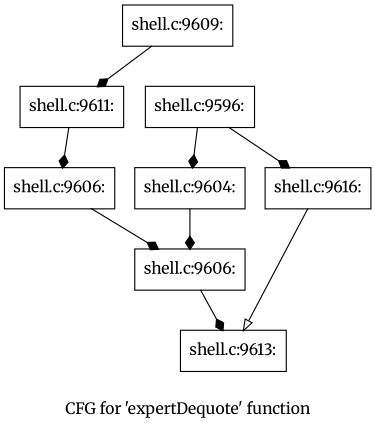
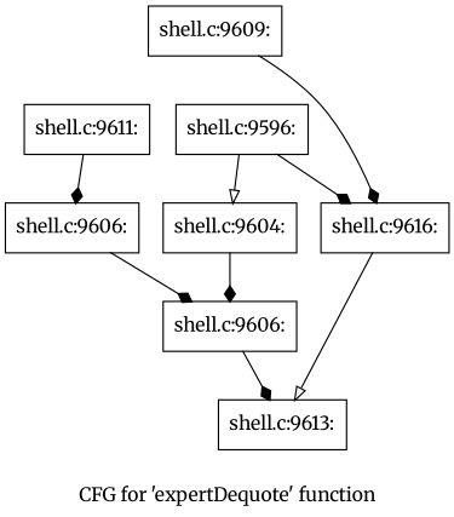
  digraph {
    fontname=Merriweather
    label="CFG for 'expertDequote' function"
    node [fontname=Merriweather shape=record]
    edge [arrowhead=diamond fontname=Merriweather]
    n1 [label="{shell.c:9596:}"]
    n2 [label="{shell.c:9604:}"]
    n3 [label="{shell.c:9616:}"]
    n4 [label="{shell.c:9606:}"]
    n5 [label="{shell.c:9613:}"]
    n6 [label="{shell.c:9609:}"]
    n7 [label="{shell.c:9611:}"]
    n8 [label="{shell.c:9606:}"]
-   n1 -> n2
+   n1 -> n2 [arrowhead=onormal]
    n1 -> n3
    n2 -> n4
    n3 -> n5 [arrowhead=onormal]
    n4 -> n5
-   n6 -> n7
+   n6 -> n3
    n7 -> n8
    n8 -> n4
  }
